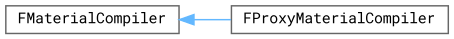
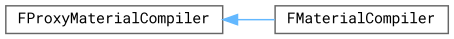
  digraph {
    rankdir=LR
    fontname="Roboto Mono"
    node [color=grey40 fillcolor=white fontname="Roboto Mono" fontsize=10 shape=box style=filled]
    n1 [height=0.2 label=FMaterialCompiler width=0.4]
    n2 [height=0.2 label=FProxyMaterialCompiler width=0.4]
-   n1 -> n2 [color=steelblue1 dir=back fontname="Roboto Mono" fontsize=10 labelfontname=Helvetica labelfontsize=10 style=solid]
+   n2 -> n1 [color=steelblue1 dir=back fontname="Roboto Mono" fontsize=10 labelfontname=Helvetica labelfontsize=10 style=solid]
  }
